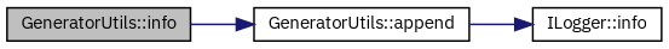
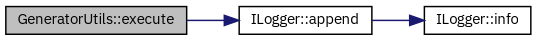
  digraph {
    fontname="IBM Plex Sans"
    rankdir=LR
    node [color=black fillcolor=white fontname="IBM Plex Sans" fontsize=10 shape=record style=filled]
    edge [color=midnightblue fontname="IBM Plex Sans" fontsize=10 labelfontname=Helvetica labelfontsize=10 style=solid]
-   n1 [fillcolor=grey75 fontcolor=black height=0.2 label="GeneratorUtils::info" width=0.4]
-   n2 [height=0.2 label="GeneratorUtils::append" width=0.4]
+   n1 [fillcolor=grey75 fontcolor=black height=0.2 label="GeneratorUtils::execute" width=0.4]
+   n2 [height=0.2 label="ILogger::append" width=0.4]
    n3 [height=0.2 label="ILogger::info" width=0.4]
    n1 -> n2
    n2 -> n3
  }
